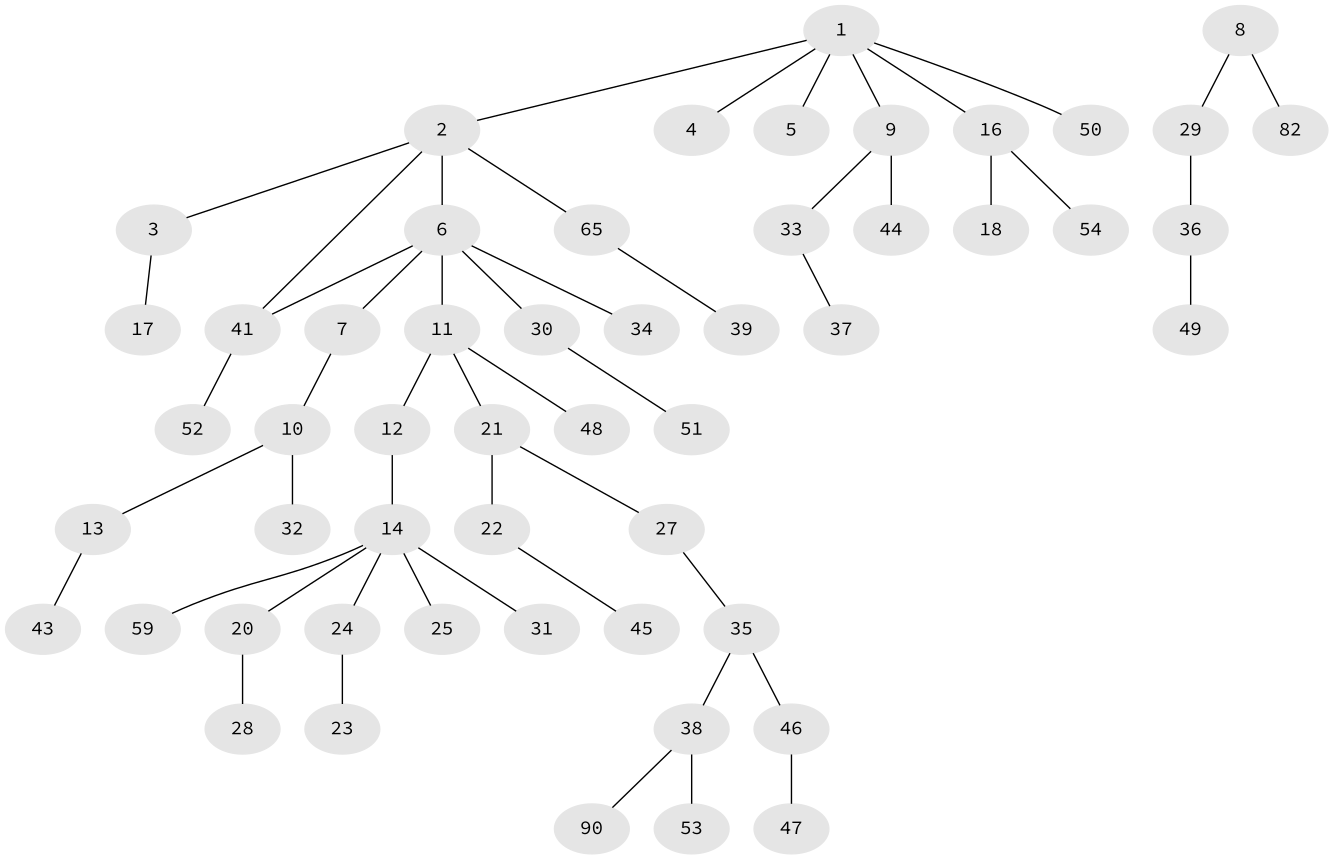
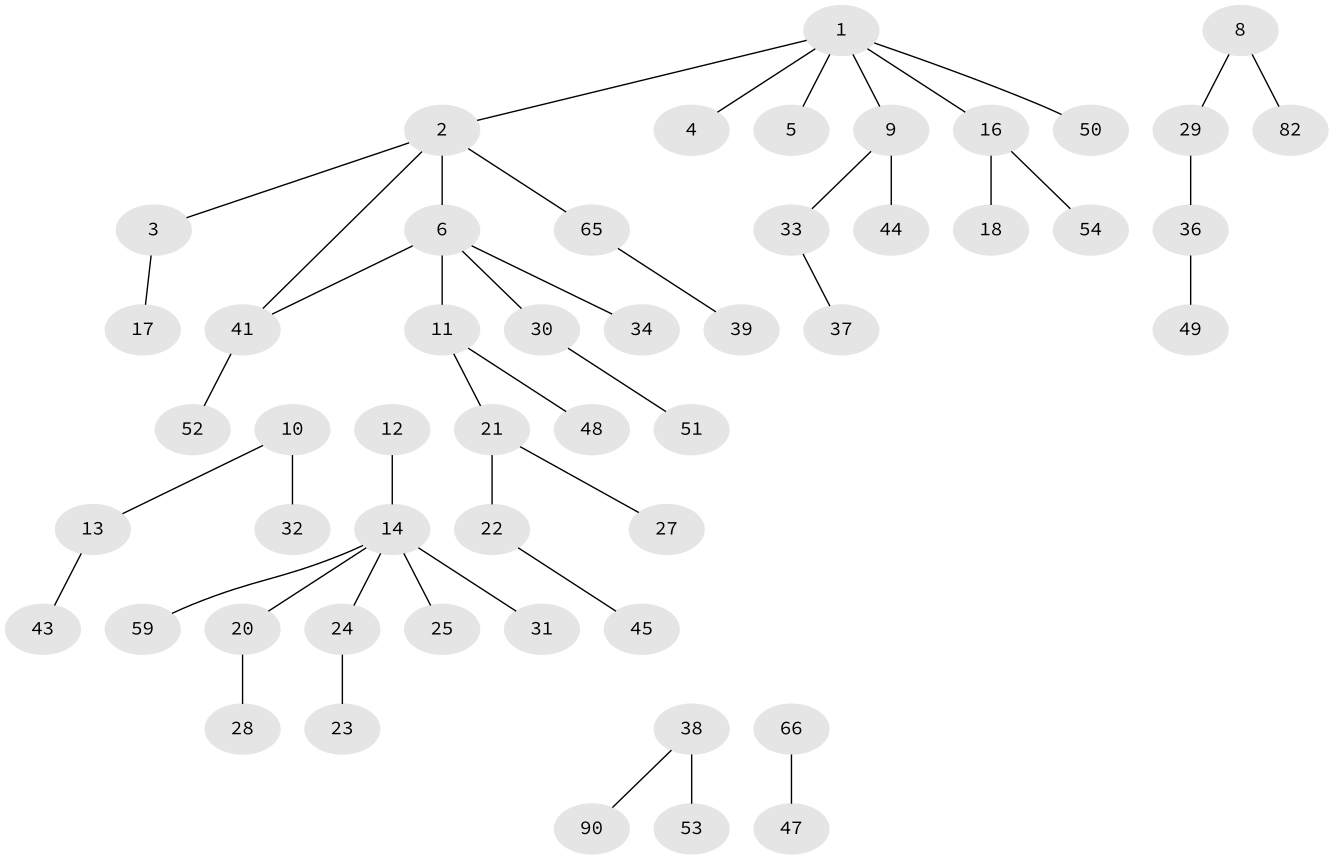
  graph {
    fontname="Source Code Pro"
    node [color=gray90 fontname="Source Code Pro" style=filled]
    edge [fontname="Source Code Pro"]
    1
    2
    4
    5
    9
    16
    50
    3
    6
    n10 [label=65]
    41
    33
    44
    18
    54
    17
-   7
    11
    30
    34
    8
    29
    n23 [label=82]
    39
    10
    12
    21
    48
    51
    52
    13
    32
    36
    37
    43
    14
    22
    27
    n39 [label=59]
    20
    24
    25
    31
    28
    23
    45
-   35
    38
-   46
+   46 [label=66]
    49
    n51 [label=90]
    53
    47
    1 -- 2
    1 -- 4
    1 -- 5
    1 -- 9
    1 -- 16
    1 -- 50
    2 -- 3
    2 -- 6
    2 -- n10
    2 -- 41
    9 -- 33
    9 -- 44
    16 -- 18
    16 -- 54
    3 -- 17
    6 -- 41
-   6 -- 7
    6 -- 11
    6 -- 30
    6 -- 34
    n10 -- 39
    41 -- 52
    33 -- 37
-   7 -- 10
-   11 -- 12
    11 -- 21
    11 -- 48
    30 -- 51
    8 -- 29
    8 -- n23
    29 -- 36
    10 -- 13
    10 -- 32
    12 -- 14
    21 -- 22
    21 -- 27
    13 -- 43
    36 -- 49
    14 -- n39
    14 -- 20
    14 -- 24
    14 -- 25
    14 -- 31
    22 -- 45
-   27 -- 35
    20 -- 28
    24 -- 23
-   35 -- 38
-   35 -- 46
    38 -- n51
    38 -- 53
    46 -- 47
  }
